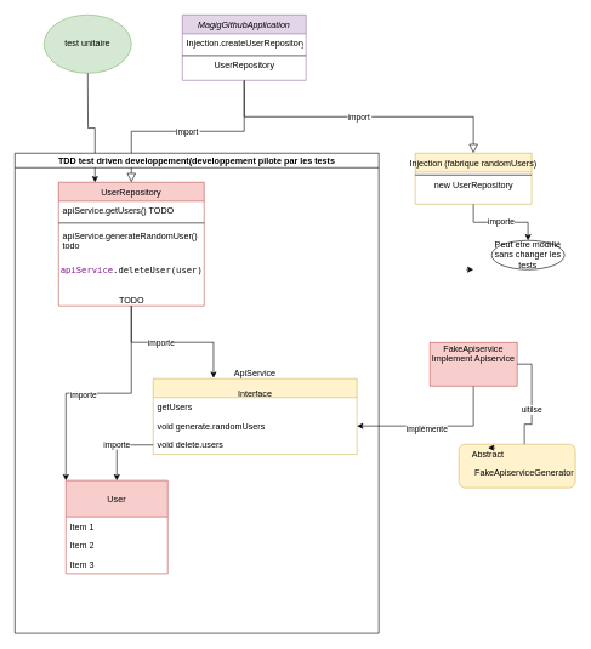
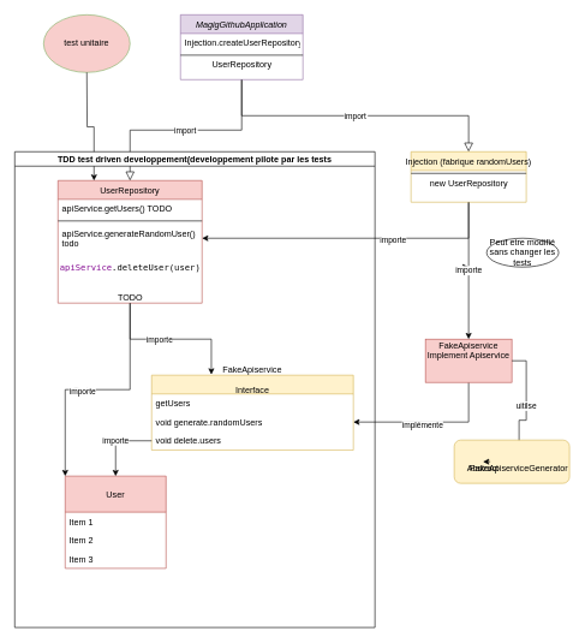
  <mxCell id="0" />
  <mxCell id="1" parent="0" />
  <mxCell id="2" value="import" style="endArrow=block;endSize=10;endFill=0;shadow=0;strokeWidth=1;rounded=0;edgeStyle=elbowEdgeStyle;elbow=vertical;" parent="1" source="3" target="15" edge="1"><mxGeometry width="160" relative="1" as="geometry"><mxPoint x="330" y="171" as="sourcePoint" /><mxPoint x="230" y="273" as="targetPoint" /></mxGeometry></mxCell>
  <mxCell id="3" value="MagigGithubApplication" style="swimlane;fontStyle=2;align=center;verticalAlign=top;childLayout=stackLayout;horizontal=1;startSize=26;horizontalStack=0;resizeParent=1;resizeLast=0;collapsible=1;marginBottom=0;rounded=0;shadow=0;strokeWidth=1;fillColor=#e1d5e7;strokeColor=#9673a6;" parent="1" vertex="1"><mxGeometry x="250" y="20" width="170" height="90" as="geometry"><mxRectangle x="230" y="140" width="160" height="26" as="alternateBounds" /></mxGeometry></mxCell>
  <mxCell id="4" value="Injection.createUserRepository" style="text;align=left;verticalAlign=top;spacingLeft=4;spacingRight=4;overflow=hidden;rotatable=0;points=[[0,0.5],[1,0.5]];portConstraint=eastwest;" parent="3" vertex="1"><mxGeometry y="26" width="170" height="26" as="geometry" /></mxCell>
  <mxCell id="5" value="" style="line;html=1;strokeWidth=1;align=left;verticalAlign=middle;spacingTop=-1;spacingLeft=3;spacingRight=3;rotatable=0;labelPosition=right;points=[];portConstraint=eastwest;" parent="3" vertex="1"><mxGeometry y="52" width="170" height="8" as="geometry" /></mxCell>
  <mxCell id="6" value="UserRepository" style="text;html=1;align=center;verticalAlign=middle;resizable=0;points=[];autosize=1;strokeColor=none;" vertex="1" parent="3"><mxGeometry y="60" width="170" height="20" as="geometry" /></mxCell>
  <mxCell id="7" value="UserRepository" style="swimlane;fontStyle=0;align=center;verticalAlign=top;childLayout=stackLayout;horizontal=1;startSize=26;horizontalStack=0;resizeParent=1;resizeLast=0;collapsible=1;marginBottom=0;rounded=0;shadow=0;strokeWidth=1;fillColor=#f8cecc;strokeColor=#b85450;" parent="1" vertex="1"><mxGeometry x="80" y="250" width="200" height="170" as="geometry"><mxRectangle x="130" y="380" width="160" height="26" as="alternateBounds" /></mxGeometry></mxCell>
  <mxCell id="8" value="apiService.getUsers() TODO" style="text;align=left;verticalAlign=top;spacingLeft=4;spacingRight=4;overflow=hidden;rotatable=0;points=[[0,0.5],[1,0.5]];portConstraint=eastwest;" parent="7" vertex="1"><mxGeometry y="26" width="200" height="26" as="geometry" /></mxCell>
  <mxCell id="9" value="" style="line;html=1;strokeWidth=1;align=left;verticalAlign=middle;spacingTop=-1;spacingLeft=3;spacingRight=3;rotatable=0;labelPosition=right;points=[];portConstraint=eastwest;" parent="7" vertex="1"><mxGeometry y="52" width="200" height="8" as="geometry" /></mxCell>
  <mxCell id="10" value="apiService.generateRandomUser()&#10;todo&#10;" style="text;align=left;verticalAlign=top;spacingLeft=4;spacingRight=4;overflow=hidden;rotatable=0;points=[[0,0.5],[1,0.5]];portConstraint=eastwest;" parent="7" vertex="1"><mxGeometry y="60" width="200" height="40" as="geometry" /></mxCell>
  <mxCell id="11" value="&lt;pre style=&quot;background-color: #ffffff ; color: #080808 ; font-family: &amp;#34;consolas&amp;#34; , monospace ; font-size: 9 8pt&quot;&gt;&lt;span style=&quot;color: #871094&quot;&gt;apiService&lt;/span&gt;.deleteUser(user)&lt;/pre&gt;&lt;div&gt;&lt;br&gt;&lt;/div&gt;&lt;div&gt;TODO&lt;br&gt;&lt;/div&gt;" style="text;html=1;align=center;verticalAlign=middle;resizable=0;points=[];autosize=1;strokeColor=none;" vertex="1" parent="7"><mxGeometry y="100" width="200" height="70" as="geometry" /></mxCell>
  <mxCell id="12" value="import" style="endArrow=block;endSize=10;endFill=0;shadow=0;strokeWidth=1;rounded=0;edgeStyle=elbowEdgeStyle;elbow=vertical;" parent="1" source="3" target="7" edge="1"><mxGeometry width="160" relative="1" as="geometry"><mxPoint x="220" y="103" as="sourcePoint" /><mxPoint x="220" y="103" as="targetPoint" /></mxGeometry></mxCell>
+ <mxCell id="13" value="" style="edgeStyle=orthogonalEdgeStyle;rounded=0;orthogonalLoop=1;jettySize=auto;html=1;entryX=1;entryY=0.5;entryDx=0;entryDy=0;" edge="1" parent="1" source="15" target="10"><mxGeometry relative="1" as="geometry"><mxPoint x="270" y="260" as="targetPoint" /></mxGeometry></mxCell>
+ <mxCell id="14" value="importe" style="edgeLabel;html=1;align=center;verticalAlign=middle;resizable=0;points=[];" vertex="1" connectable="0" parent="13"><mxGeometry x="-0.257" y="2" relative="1" as="geometry"><mxPoint as="offset" /></mxGeometry></mxCell>
  <mxCell id="15" value="Injection (fabrique randomUsers)" style="swimlane;fontStyle=0;align=center;verticalAlign=top;childLayout=stackLayout;horizontal=1;startSize=26;horizontalStack=0;resizeParent=1;resizeLast=0;collapsible=1;marginBottom=0;rounded=0;shadow=0;strokeWidth=1;fillColor=#fff2cc;strokeColor=#d6b656;" parent="1" vertex="1"><mxGeometry x="570" y="210" width="160" height="70" as="geometry"><mxRectangle x="340" y="380" width="170" height="26" as="alternateBounds" /></mxGeometry></mxCell>
  <mxCell id="16" value="" style="line;html=1;strokeWidth=1;align=left;verticalAlign=middle;spacingTop=-1;spacingLeft=3;spacingRight=3;rotatable=0;labelPosition=right;points=[];portConstraint=eastwest;" parent="15" vertex="1"><mxGeometry y="26" width="160" height="8" as="geometry" /></mxCell>
  <mxCell id="17" value="&lt;div&gt;new UserRepository&lt;/div&gt;" style="text;html=1;align=center;verticalAlign=middle;resizable=0;points=[];autosize=1;strokeColor=none;" vertex="1" parent="15"><mxGeometry y="34" width="160" height="20" as="geometry" /></mxCell>
- <mxCell id="18" value="test unitaire" style="ellipse;whiteSpace=wrap;html=1;fillColor=#d5e8d4;strokeColor=#82b366;" vertex="1" parent="1"><mxGeometry x="60" y="20" width="120" height="80" as="geometry" /></mxCell>
+ <mxCell id="18" value="test unitaire" style="ellipse;whiteSpace=wrap;html=1;fillColor=#f8cecc;strokeColor=#82b366;" vertex="1" parent="1"><mxGeometry x="60" y="20" width="120" height="80" as="geometry" /></mxCell>
  <mxCell id="19" style="edgeStyle=orthogonalEdgeStyle;rounded=0;orthogonalLoop=1;jettySize=auto;html=1;entryX=0.25;entryY=0;entryDx=0;entryDy=0;" edge="1" parent="1" target="7"><mxGeometry relative="1" as="geometry"><mxPoint x="120" y="100" as="sourcePoint" /></mxGeometry></mxCell>
  <mxCell id="20" style="edgeStyle=orthogonalEdgeStyle;rounded=0;orthogonalLoop=1;jettySize=auto;html=1;entryX=1;entryY=0.5;entryDx=0;entryDy=0;" edge="1" parent="1" source="22" target="31"><mxGeometry relative="1" as="geometry" /></mxCell>
  <mxCell id="21" value="implémente" style="edgeLabel;html=1;align=center;verticalAlign=middle;resizable=0;points=[];" vertex="1" connectable="0" parent="20"><mxGeometry x="0.12" y="4" relative="1" as="geometry"><mxPoint as="offset" /></mxGeometry></mxCell>
  <mxCell id="22" value="&lt;div&gt;FakeApiservice&lt;/div&gt;&lt;div&gt;Implement Apiservice&lt;/div&gt;&lt;div&gt;&lt;br&gt;&lt;br&gt;&lt;/div&gt;" style="rounded=0;whiteSpace=wrap;html=1;fillColor=#f8cecc;strokeColor=#b85450;" vertex="1" parent="1"><mxGeometry x="590" y="470" width="120" height="60" as="geometry" /></mxCell>
  <mxCell id="23" style="edgeStyle=orthogonalEdgeStyle;rounded=0;orthogonalLoop=1;jettySize=auto;html=1;exitX=0.5;exitY=1;exitDx=0;exitDy=0;entryX=0.75;entryY=1;entryDx=0;entryDy=0;" edge="1" parent="1"><mxGeometry relative="1" as="geometry"><mxPoint x="640" y="370" as="sourcePoint" /><mxPoint x="650" y="370" as="targetPoint" /></mxGeometry></mxCell>
  <mxCell id="24" value="uitilse" style="edgeStyle=orthogonalEdgeStyle;rounded=0;orthogonalLoop=1;jettySize=auto;html=1;exitX=1;exitY=0.5;exitDx=0;exitDy=0;entryX=0.5;entryY=0;entryDx=0;entryDy=0;" edge="1" parent="1" source="22" target="26"><mxGeometry relative="1" as="geometry"><mxPoint x="660" y="460" as="targetPoint" /><mxPoint x="660" y="505" as="sourcePoint" /></mxGeometry></mxCell>
  <mxCell id="25" value="" style="rounded=1;whiteSpace=wrap;html=1;fillColor=#fff2cc;strokeColor=#d6b656;" vertex="1" parent="1"><mxGeometry x="630" y="610" width="160" height="60" as="geometry" /></mxCell>
  <mxCell id="26" value="FakeApiserviceGenerator" style="text;html=1;strokeColor=none;fillColor=none;align=center;verticalAlign=middle;whiteSpace=wrap;rounded=0;" vertex="1" parent="1"><mxGeometry x="700" y="635" width="40" height="30" as="geometry" /></mxCell>
- <mxCell id="27" value="Abstract" style="text;html=1;strokeColor=none;fillColor=none;align=center;verticalAlign=middle;whiteSpace=wrap;rounded=0;" vertex="1" parent="1"><mxGeometry x="650" y="615" width="40" height="20" as="geometry" /></mxCell>
- <mxCell id="28" value="importe" style="edgeStyle=orthogonalEdgeStyle;rounded=0;orthogonalLoop=1;jettySize=auto;html=1;exitX=0.5;exitY=1;exitDx=0;exitDy=0;" edge="1" parent="1" source="15" target="46"><mxGeometry relative="1" as="geometry" /></mxCell>
- <mxCell id="29" value="ApiService &#10;&#10;Interface&#10;" style="swimlane;fontStyle=0;childLayout=stackLayout;horizontal=1;startSize=26;horizontalStack=0;resizeParent=1;resizeParentMax=0;resizeLast=0;collapsible=1;marginBottom=0;fillColor=#fff2cc;strokeColor=#d6b656;" vertex="1" parent="1"><mxGeometry x="210" y="520" width="280" height="104" as="geometry" /></mxCell>
+ <mxCell id="27" value="Abstract" style="text;html=1;strokeColor=none;fillColor=none;align=center;verticalAlign=middle;whiteSpace=wrap;rounded=0;" vertex="1" parent="1"><mxGeometry x="650" y="640" width="40" height="20" as="geometry" /></mxCell>
+ <mxCell id="28" value="importe" style="edgeStyle=orthogonalEdgeStyle;rounded=0;orthogonalLoop=1;jettySize=auto;html=1;entryX=0.5;entryY=0;entryDx=0;entryDy=0;exitX=0.5;exitY=1;exitDx=0;exitDy=0;" edge="1" parent="1" source="15" target="22"><mxGeometry relative="1" as="geometry" /></mxCell>
+ <mxCell id="29" value="FakeApiservice &#10;&#10;Interface&#10;" style="swimlane;fontStyle=0;childLayout=stackLayout;horizontal=1;startSize=26;horizontalStack=0;resizeParent=1;resizeParentMax=0;resizeLast=0;collapsible=1;marginBottom=0;fillColor=#fff2cc;strokeColor=#d6b656;" vertex="1" parent="1"><mxGeometry x="210" y="520" width="280" height="104" as="geometry" /></mxCell>
  <mxCell id="30" value="getUsers" style="text;strokeColor=none;fillColor=none;align=left;verticalAlign=top;spacingLeft=4;spacingRight=4;overflow=hidden;rotatable=0;points=[[0,0.5],[1,0.5]];portConstraint=eastwest;" vertex="1" parent="29"><mxGeometry y="26" width="280" height="26" as="geometry" /></mxCell>
  <mxCell id="31" value="void generate.randomUsers" style="text;strokeColor=none;fillColor=none;align=left;verticalAlign=top;spacingLeft=4;spacingRight=4;overflow=hidden;rotatable=0;points=[[0,0.5],[1,0.5]];portConstraint=eastwest;" vertex="1" parent="29"><mxGeometry y="52" width="280" height="26" as="geometry" /></mxCell>
  <mxCell id="32" value="void delete.users" style="text;strokeColor=none;fillColor=none;align=left;verticalAlign=top;spacingLeft=4;spacingRight=4;overflow=hidden;rotatable=0;points=[[0,0.5],[1,0.5]];portConstraint=eastwest;" vertex="1" parent="29"><mxGeometry y="78" width="280" height="26" as="geometry" /></mxCell>
  <mxCell id="33" value="User " style="swimlane;fontStyle=0;childLayout=stackLayout;horizontal=1;startSize=50;horizontalStack=0;resizeParent=1;resizeParentMax=0;resizeLast=0;collapsible=1;marginBottom=0;fillColor=#f8cecc;strokeColor=#b85450;" vertex="1" parent="1"><mxGeometry x="90" y="660" width="140" height="128" as="geometry" /></mxCell>
  <mxCell id="34" value="Item 1" style="text;strokeColor=none;fillColor=none;align=left;verticalAlign=top;spacingLeft=4;spacingRight=4;overflow=hidden;rotatable=0;points=[[0,0.5],[1,0.5]];portConstraint=eastwest;" vertex="1" parent="33"><mxGeometry y="50" width="140" height="26" as="geometry" /></mxCell>
  <mxCell id="35" value="Item 2" style="text;strokeColor=none;fillColor=none;align=left;verticalAlign=top;spacingLeft=4;spacingRight=4;overflow=hidden;rotatable=0;points=[[0,0.5],[1,0.5]];portConstraint=eastwest;" vertex="1" parent="33"><mxGeometry y="76" width="140" height="26" as="geometry" /></mxCell>
  <mxCell id="36" value="Item 3" style="text;strokeColor=none;fillColor=none;align=left;verticalAlign=top;spacingLeft=4;spacingRight=4;overflow=hidden;rotatable=0;points=[[0,0.5],[1,0.5]];portConstraint=eastwest;" vertex="1" parent="33"><mxGeometry y="102" width="140" height="26" as="geometry" /></mxCell>
  <mxCell id="37" style="edgeStyle=orthogonalEdgeStyle;rounded=0;orthogonalLoop=1;jettySize=auto;html=1;exitX=0.75;exitY=0;exitDx=0;exitDy=0;entryX=0.5;entryY=0;entryDx=0;entryDy=0;" edge="1" parent="1" source="27" target="27"><mxGeometry relative="1" as="geometry" /></mxCell>
  <mxCell id="38" value="importe" style="edgeStyle=orthogonalEdgeStyle;rounded=0;orthogonalLoop=1;jettySize=auto;html=1;" edge="1" parent="1" source="32" target="33"><mxGeometry relative="1" as="geometry" /></mxCell>
  <mxCell id="39" style="edgeStyle=orthogonalEdgeStyle;rounded=0;orthogonalLoop=1;jettySize=auto;html=1;entryX=0;entryY=0;entryDx=0;entryDy=0;" edge="1" parent="1" source="11" target="33"><mxGeometry relative="1" as="geometry" /></mxCell>
  <mxCell id="40" value="Text" style="edgeLabel;html=1;align=center;verticalAlign=middle;resizable=0;points=[];" vertex="1" connectable="0" parent="39"><mxGeometry x="0.145" y="1" relative="1" as="geometry"><mxPoint as="offset" /></mxGeometry></mxCell>
  <mxCell id="41" value="importe" style="edgeLabel;html=1;align=center;verticalAlign=middle;resizable=0;points=[];" vertex="1" connectable="0" parent="39"><mxGeometry x="0.133" y="2" relative="1" as="geometry"><mxPoint as="offset" /></mxGeometry></mxCell>
  <mxCell id="42" style="edgeStyle=orthogonalEdgeStyle;rounded=0;orthogonalLoop=1;jettySize=auto;html=1;entryX=0.296;entryY=-0.01;entryDx=0;entryDy=0;entryPerimeter=0;" edge="1" parent="1" source="11" target="29"><mxGeometry relative="1" as="geometry" /></mxCell>
  <mxCell id="43" value="user" style="edgeLabel;html=1;align=center;verticalAlign=middle;resizable=0;points=[];" vertex="1" connectable="0" parent="42"><mxGeometry x="-0.113" y="-1" relative="1" as="geometry"><mxPoint as="offset" /></mxGeometry></mxCell>
  <mxCell id="44" value="importe" style="edgeLabel;html=1;align=center;verticalAlign=middle;resizable=0;points=[];" vertex="1" connectable="0" parent="42"><mxGeometry x="-0.15" y="-1" relative="1" as="geometry"><mxPoint as="offset" /></mxGeometry></mxCell>
  <mxCell id="45" value="TDD test driven developpement(developpement pilote par les tests" style="swimlane;startSize=20;horizontal=1;containerType=tree;" vertex="1" parent="1"><mxGeometry y="210" width="500" height="660" as="geometry" x="20" /></mxCell>
  <mxCell id="46" value="&lt;div&gt;Peut etre modifié &lt;br&gt;&lt;/div&gt;&lt;div&gt;sans changer les tests&lt;br&gt;&lt;/div&gt;" style="ellipse;whiteSpace=wrap;html=1;align=center;newEdgeStyle={&quot;edgeStyle&quot;:&quot;entityRelationEdgeStyle&quot;,&quot;startArrow&quot;:&quot;none&quot;,&quot;endArrow&quot;:&quot;none&quot;,&quot;segment&quot;:10,&quot;curved&quot;:1};treeFolding=1;treeMoving=1;" vertex="1" parent="1"><mxGeometry x="675" y="330" width="100" height="40" as="geometry" /></mxCell>
